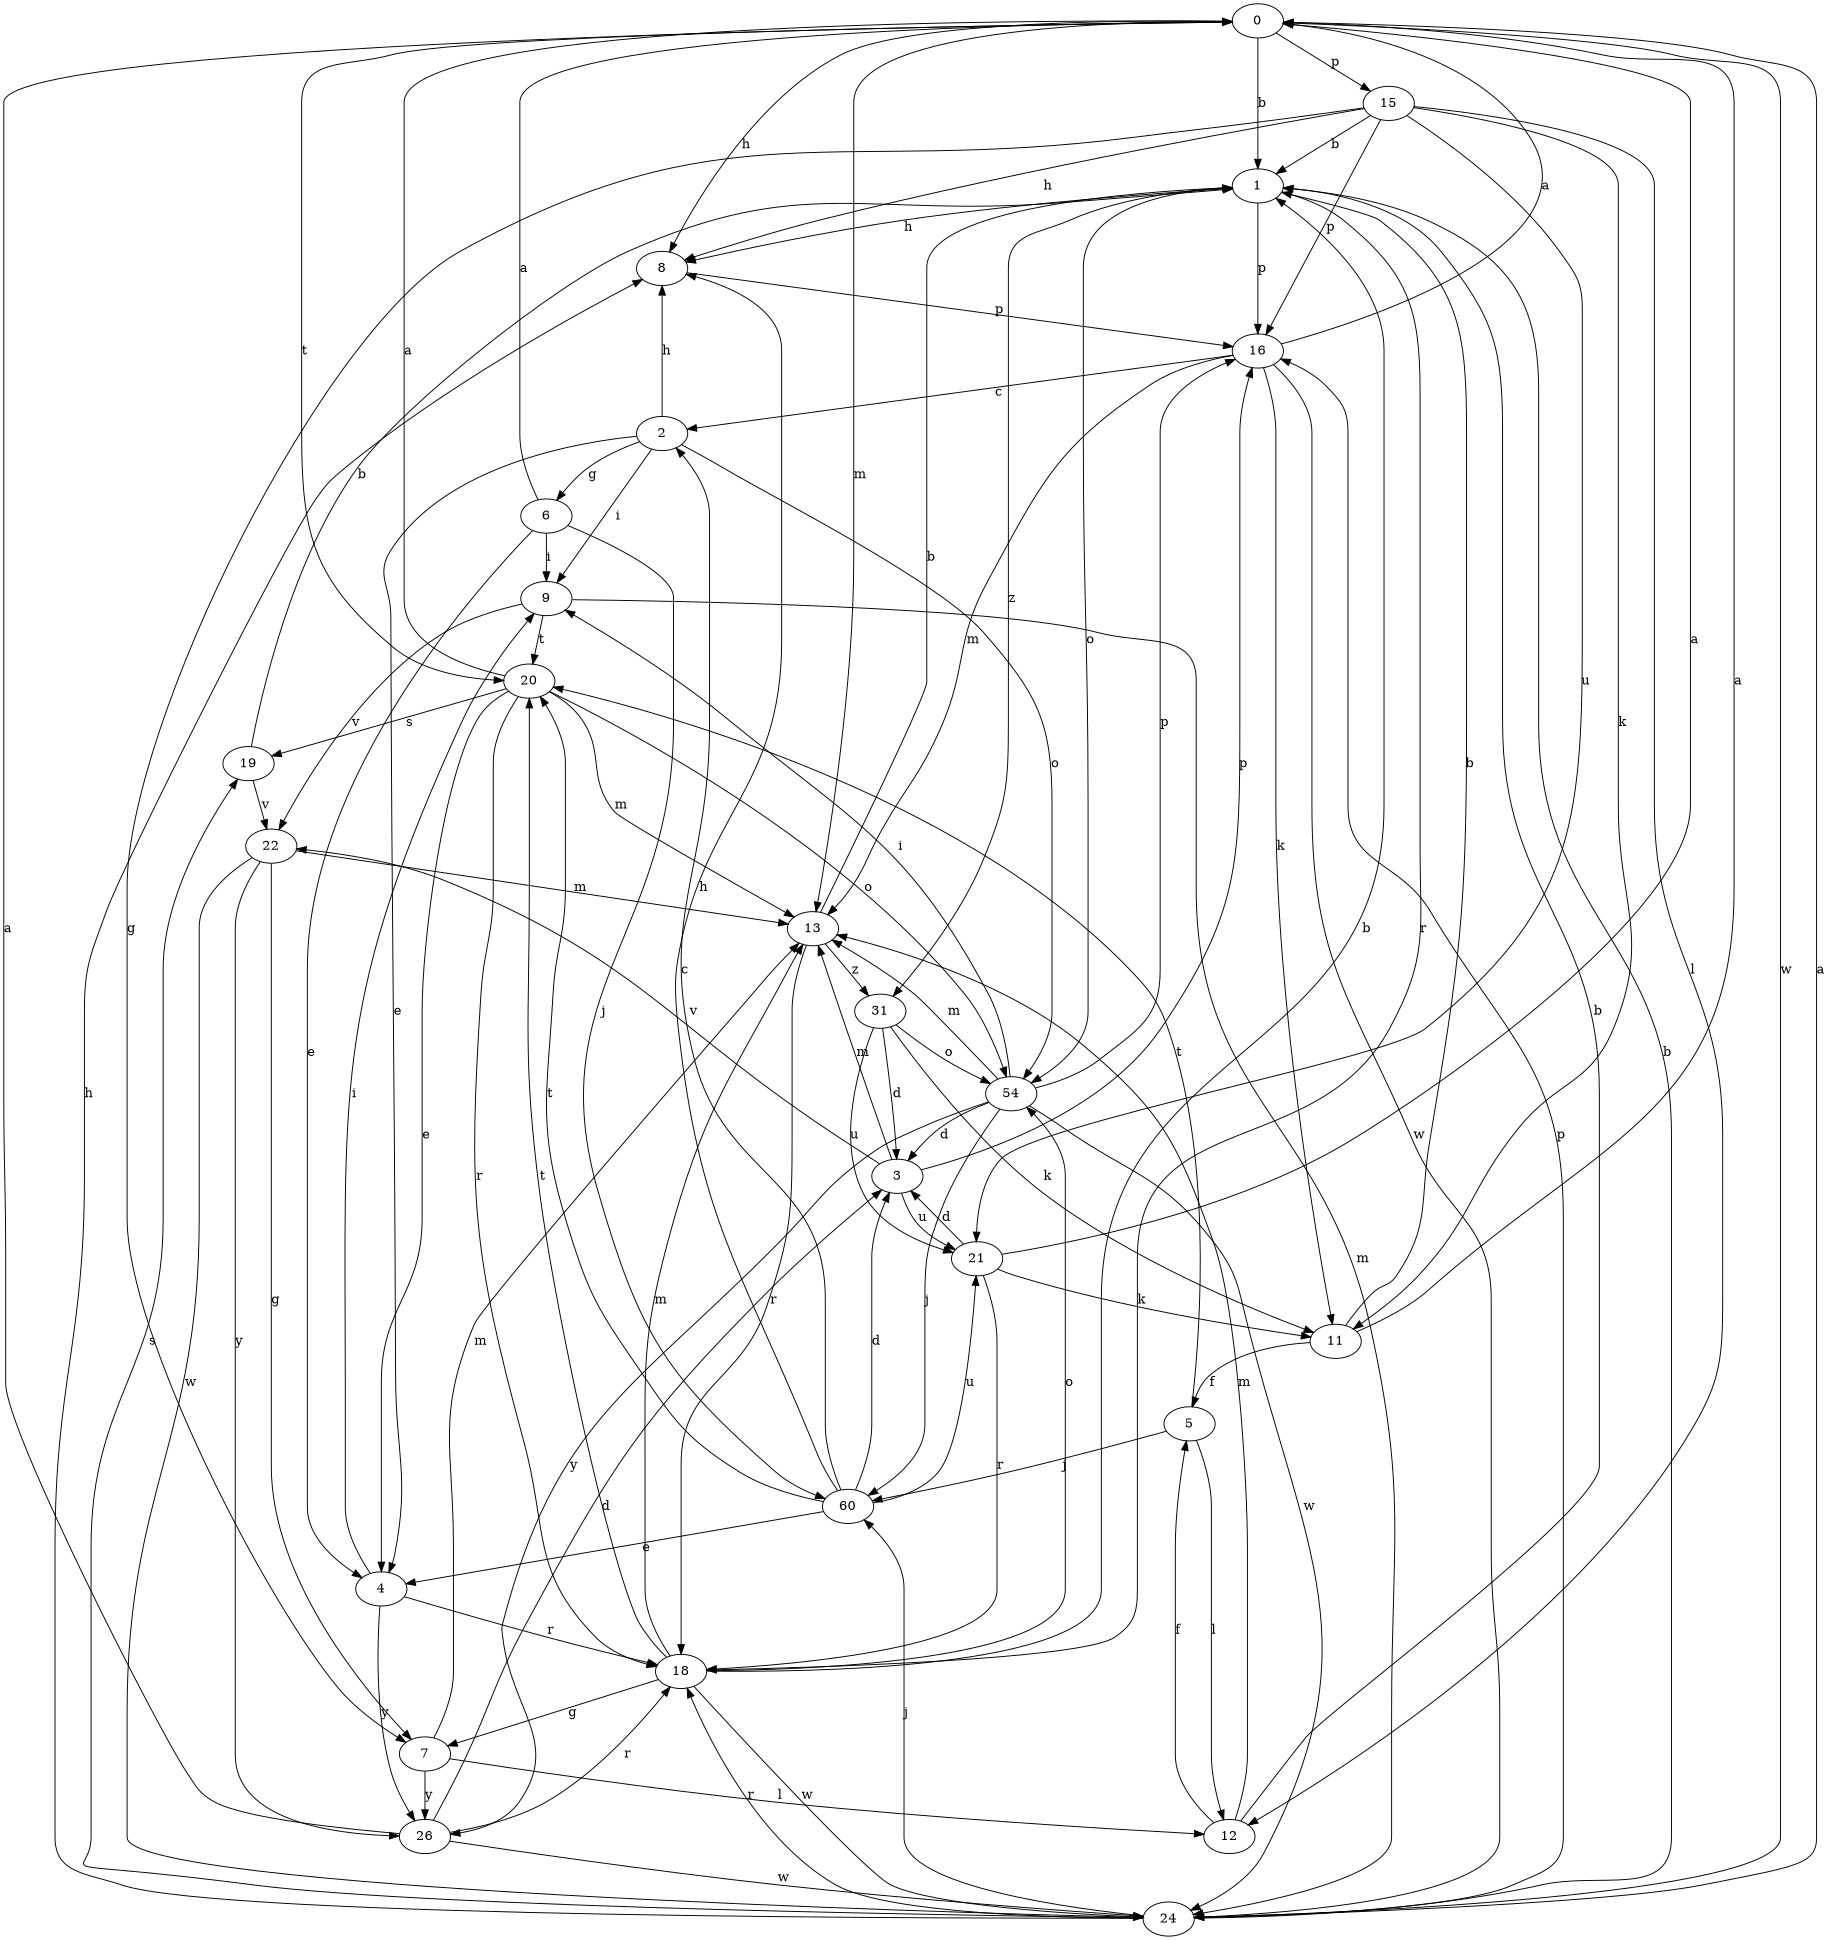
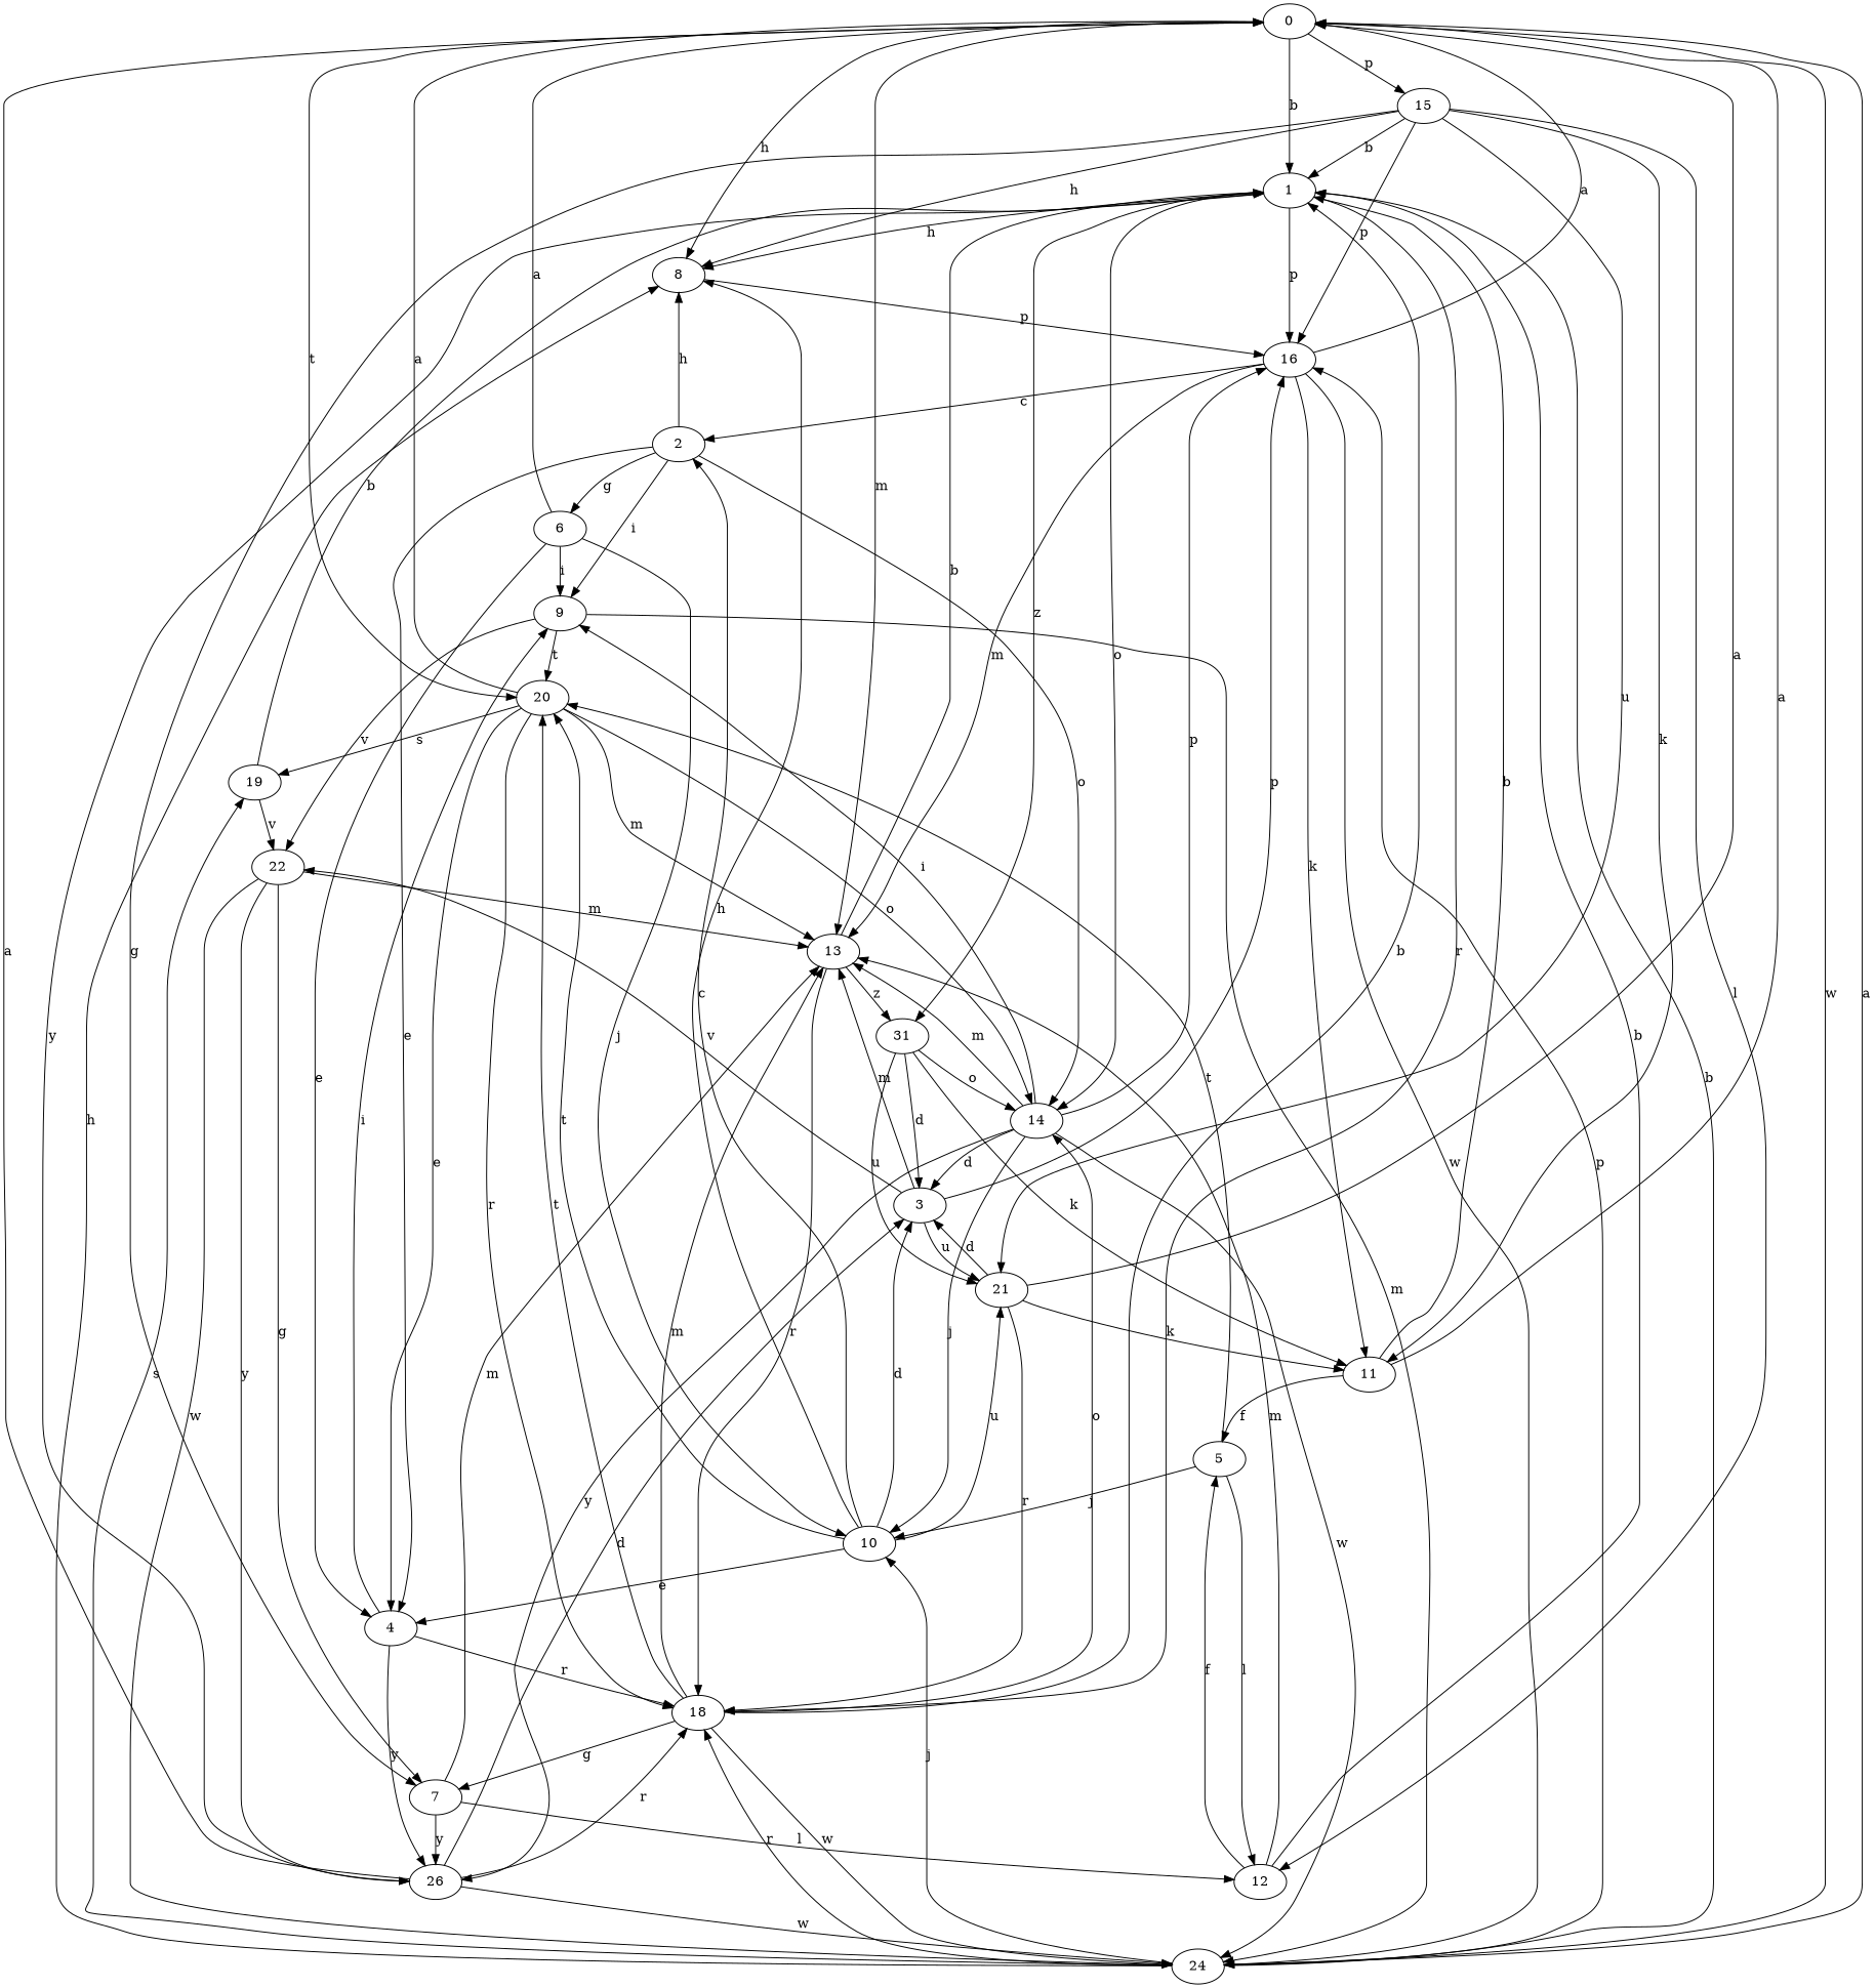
  strict digraph {
    0
    1
    8
    13
    15
    20
    24
-   14 [label=54]
+   14
    16
    18
    26
    31
    11
    5
    21
    12
    7
    4
    19
-   10 [label=60]
+   10
    9
    3
    2
    6
    22
    0 -> 1 [label=b]
    0 -> 8 [label=h]
    0 -> 13 [label=m]
    0 -> 15 [label=p]
    0 -> 20 [label=t]
    0 -> 24 [label=w]
    1 -> 8 [label=h]
    1 -> 14 [label=o]
    1 -> 16 [label=p]
    1 -> 18 [label=r]
+   1 -> 26 [label=y]
    1 -> 31 [label=z]
    8 -> 16 [label=p]
    13 -> 1 [label=b]
    13 -> 18 [label=r]
    13 -> 31 [label=z]
    15 -> 1 [label=b]
    15 -> 8 [label=h]
    15 -> 16 [label=p]
    15 -> 11 [label=k]
    15 -> 21 [label=u]
    15 -> 12 [label=l]
    15 -> 7 [label=g]
    20 -> 0 [label=a]
    20 -> 13 [label=m]
    20 -> 14 [label=o]
    20 -> 18 [label=r]
    20 -> 4 [label=e]
    20 -> 19 [label=s]
    24 -> 0 [label=a]
    24 -> 1 [label=b]
    24 -> 8 [label=h]
    24 -> 16 [label=p]
    24 -> 18 [label=r]
    24 -> 19 [label=s]
    24 -> 10 [label=j]
    14 -> 13 [label=m]
    14 -> 24 [label=w]
    14 -> 16 [label=p]
    14 -> 26 [label=y]
    14 -> 10 [label=j]
    14 -> 9 [label=i]
    14 -> 3 [label=d]
    16 -> 0 [label=a]
    16 -> 13 [label=m]
    16 -> 24 [label=w]
    16 -> 11 [label=k]
    16 -> 2 [label=c]
    18 -> 1 [label=b]
    18 -> 13 [label=m]
    18 -> 20 [label=t]
    18 -> 24 [label=w]
    18 -> 14 [label=o]
    18 -> 7 [label=g]
    26 -> 0 [label=a]
    26 -> 24 [label=w]
    26 -> 18 [label=r]
    26 -> 3 [label=d]
    31 -> 14 [label=o]
    31 -> 11 [label=k]
    31 -> 21 [label=u]
    31 -> 3 [label=d]
    11 -> 0 [label=a]
    11 -> 1 [label=b]
    11 -> 5 [label=f]
    5 -> 20 [label=t]
    5 -> 12 [label=l]
    5 -> 10 [label=j]
    21 -> 0 [label=a]
    21 -> 18 [label=r]
    21 -> 11 [label=k]
    21 -> 3 [label=d]
    12 -> 1 [label=b]
    12 -> 13 [label=m]
    12 -> 5 [label=f]
    7 -> 13 [label=m]
    7 -> 26 [label=y]
    7 -> 12 [label=l]
    4 -> 18 [label=r]
    4 -> 26 [label=y]
    4 -> 9 [label=i]
    19 -> 1 [label=b]
    19 -> 22 [label=v]
    10 -> 8 [label=h]
    10 -> 20 [label=t]
    10 -> 21 [label=u]
    10 -> 4 [label=e]
    10 -> 3 [label=d]
    10 -> 2 [label=c]
    9 -> 20 [label=t]
    9 -> 24 [label=m]
    9 -> 22 [label=v]
    3 -> 13 [label=m]
    3 -> 16 [label=p]
    3 -> 21 [label=u]
    3 -> 22 [label=v]
    2 -> 8 [label=h]
    2 -> 14 [label=o]
    2 -> 4 [label=e]
    2 -> 9 [label=i]
    2 -> 6 [label=g]
    6 -> 0 [label=a]
    6 -> 4 [label=e]
    6 -> 10 [label=j]
    6 -> 9 [label=i]
    22 -> 13 [label=m]
    22 -> 24 [label=w]
    22 -> 26 [label=y]
    22 -> 7 [label=g]
  }
